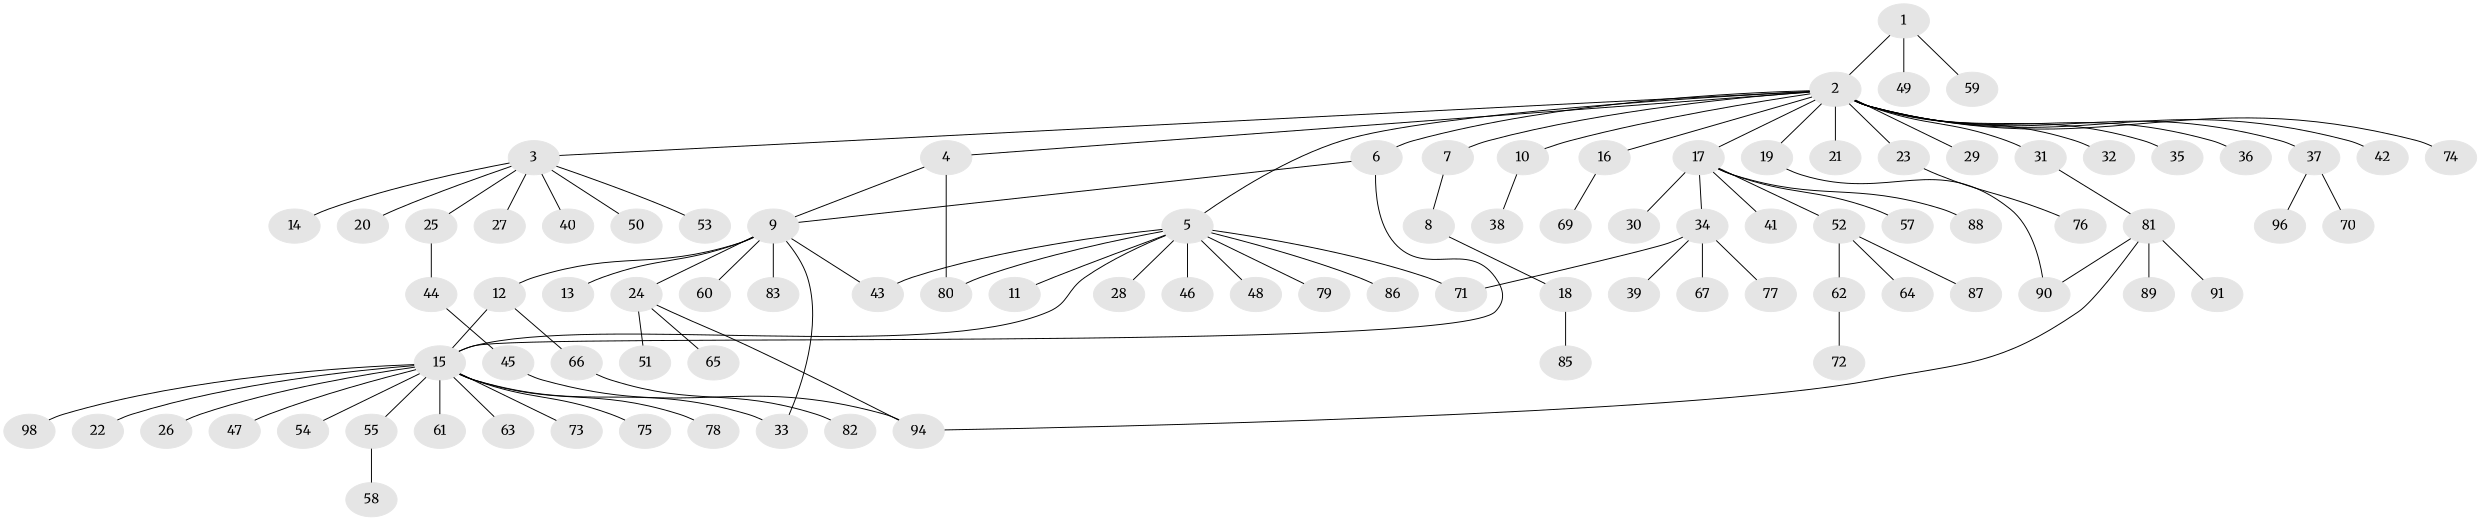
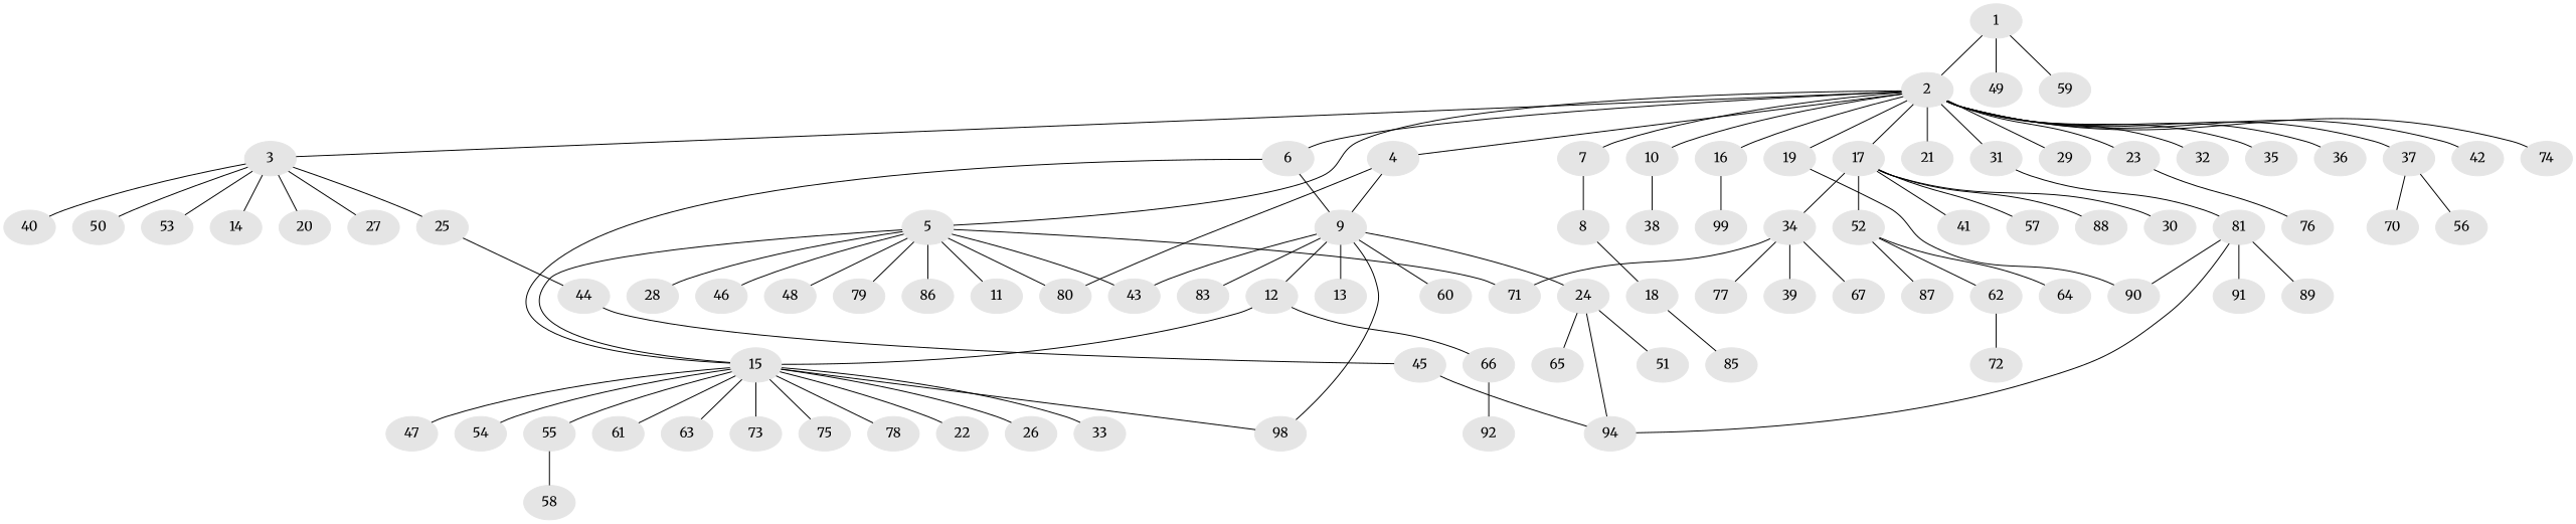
  graph {
    fontname=Merriweather
    node [color=gray90 fontname=Merriweather style=filled]
    edge [fontname=Merriweather]
    1
    2
    49
    59
    3
    4
    5
    6
    7
    10
    16
    17
    19
    21
    23
    29
    31
    32
    35
    36
    37
    42
    74
    14
    20
    25
    27
    40
    50
    53
    9
    80
    11
    15
    28
    43
    46
    48
    71
    79
    86
    8
    38
-   69
+   69 [label=99]
    30
    34
    41
    52
    57
    88
    90
    76
    81
-   56 [label=96]
+   56
    70
    44
    12
    13
    24
    60
    n61 [label=98]
    83
    22
    26
    33
    47
    54
    55
    61
    63
    73
    75
    78
    18
    85
    66
    51
    65
    n79 [label=94]
-   82
+   82 [label=92]
    58
    39
    67
    77
    62
    64
    87
    45
    89
    91
    72
    1 -- 2
    1 -- 49
    1 -- 59
    2 -- 3
    2 -- 4
    2 -- 5
    2 -- 6
    2 -- 7
    2 -- 10
    2 -- 16
    2 -- 17
    2 -- 19
    2 -- 21
    2 -- 23
    2 -- 29
    2 -- 31
    2 -- 32
    2 -- 35
    2 -- 36
    2 -- 37
    2 -- 42
    2 -- 74
    3 -- 14
    3 -- 20
    3 -- 25
    3 -- 27
    3 -- 40
    3 -- 50
    3 -- 53
    4 -- 9
    4 -- 80
    5 -- 80
    5 -- 11
    5 -- 15
    5 -- 28
    5 -- 43
    5 -- 46
    5 -- 48
    5 -- 71
    5 -- 79
    5 -- 86
    6 -- 9
    6 -- 15
    7 -- 8
    10 -- 38
    16 -- 69
    17 -- 30
    17 -- 34
    17 -- 41
    17 -- 52
    17 -- 57
    17 -- 88
    19 -- 90
    23 -- 76
    31 -- 81
    37 -- 56
    37 -- 70
    25 -- 44
    9 -- 43
    9 -- 12
    9 -- 13
    9 -- 24
    9 -- 60
-   9 -- 33
+   9 -- n61
    9 -- 83
    15 -- n61
    15 -- 22
    15 -- 26
    15 -- 33
    15 -- 47
    15 -- 54
    15 -- 55
    15 -- 61
    15 -- 63
    15 -- 73
    15 -- 75
    15 -- 78
    8 -- 18
    34 -- 71
    34 -- 39
    34 -- 67
    34 -- 77
    52 -- 62
    52 -- 64
    52 -- 87
    81 -- 90
    81 -- n79
    81 -- 89
    81 -- 91
    44 -- 45
    12 -- 15
    12 -- 66
    24 -- 51
    24 -- 65
    24 -- n79
    55 -- 58
    18 -- 85
    66 -- 82
    62 -- 72
    45 -- n79
  }
